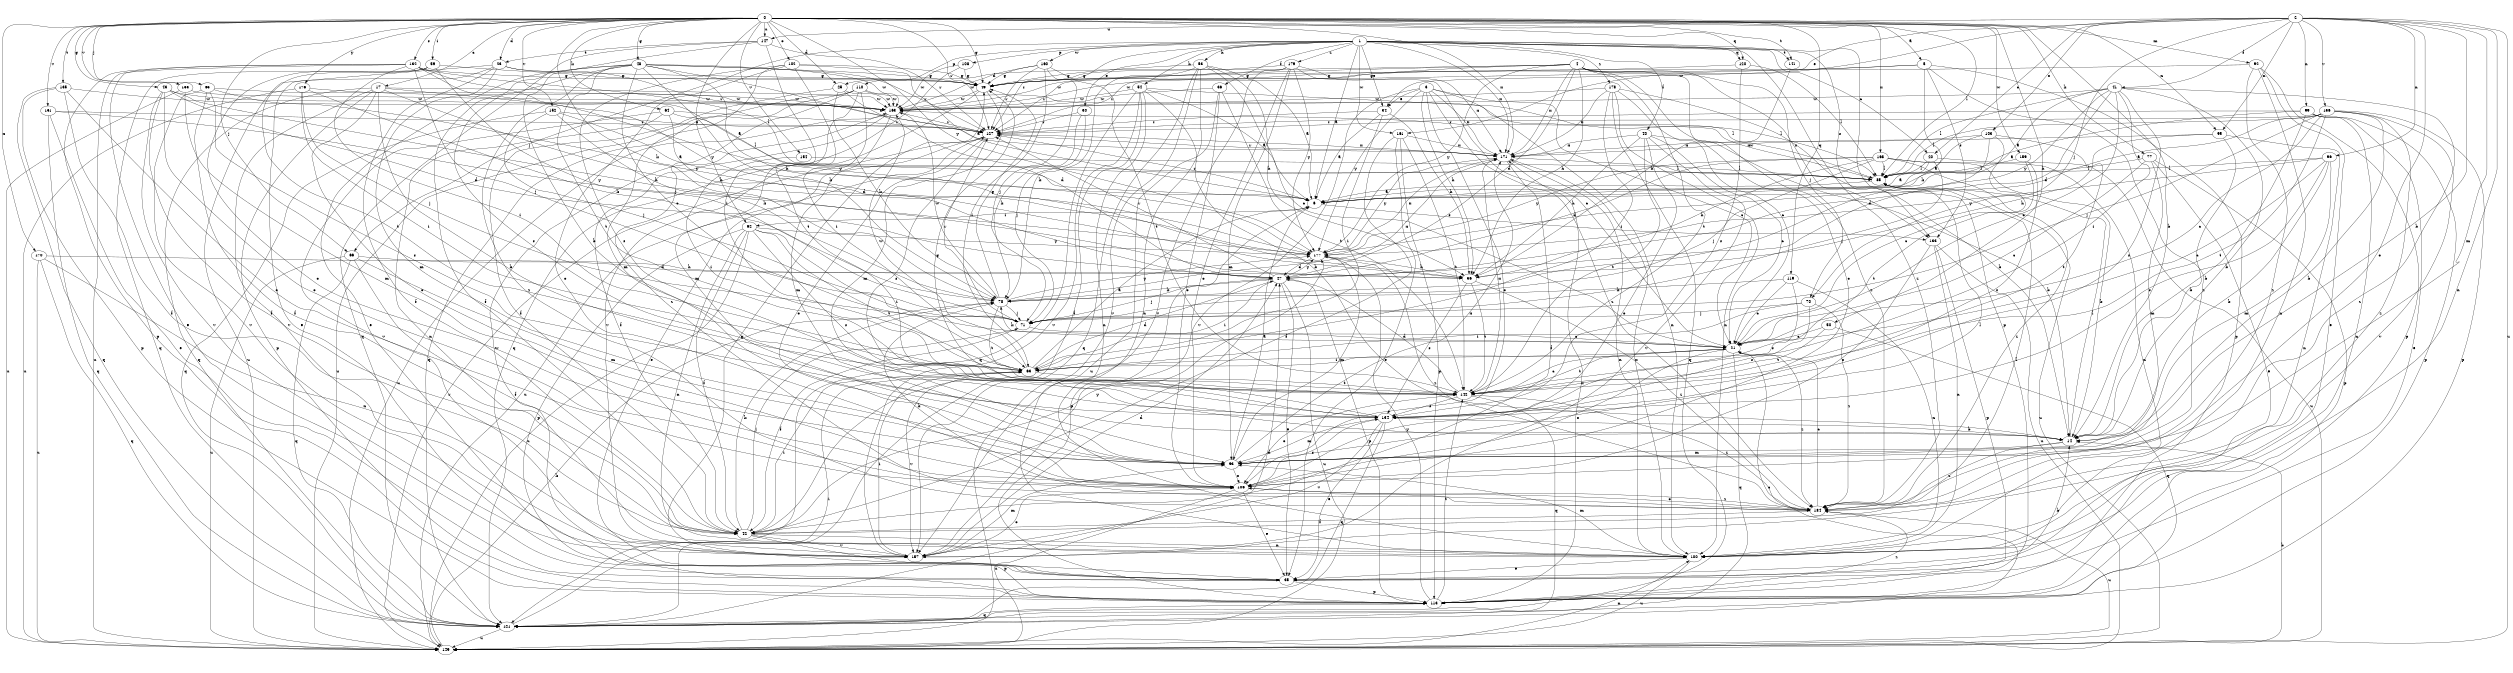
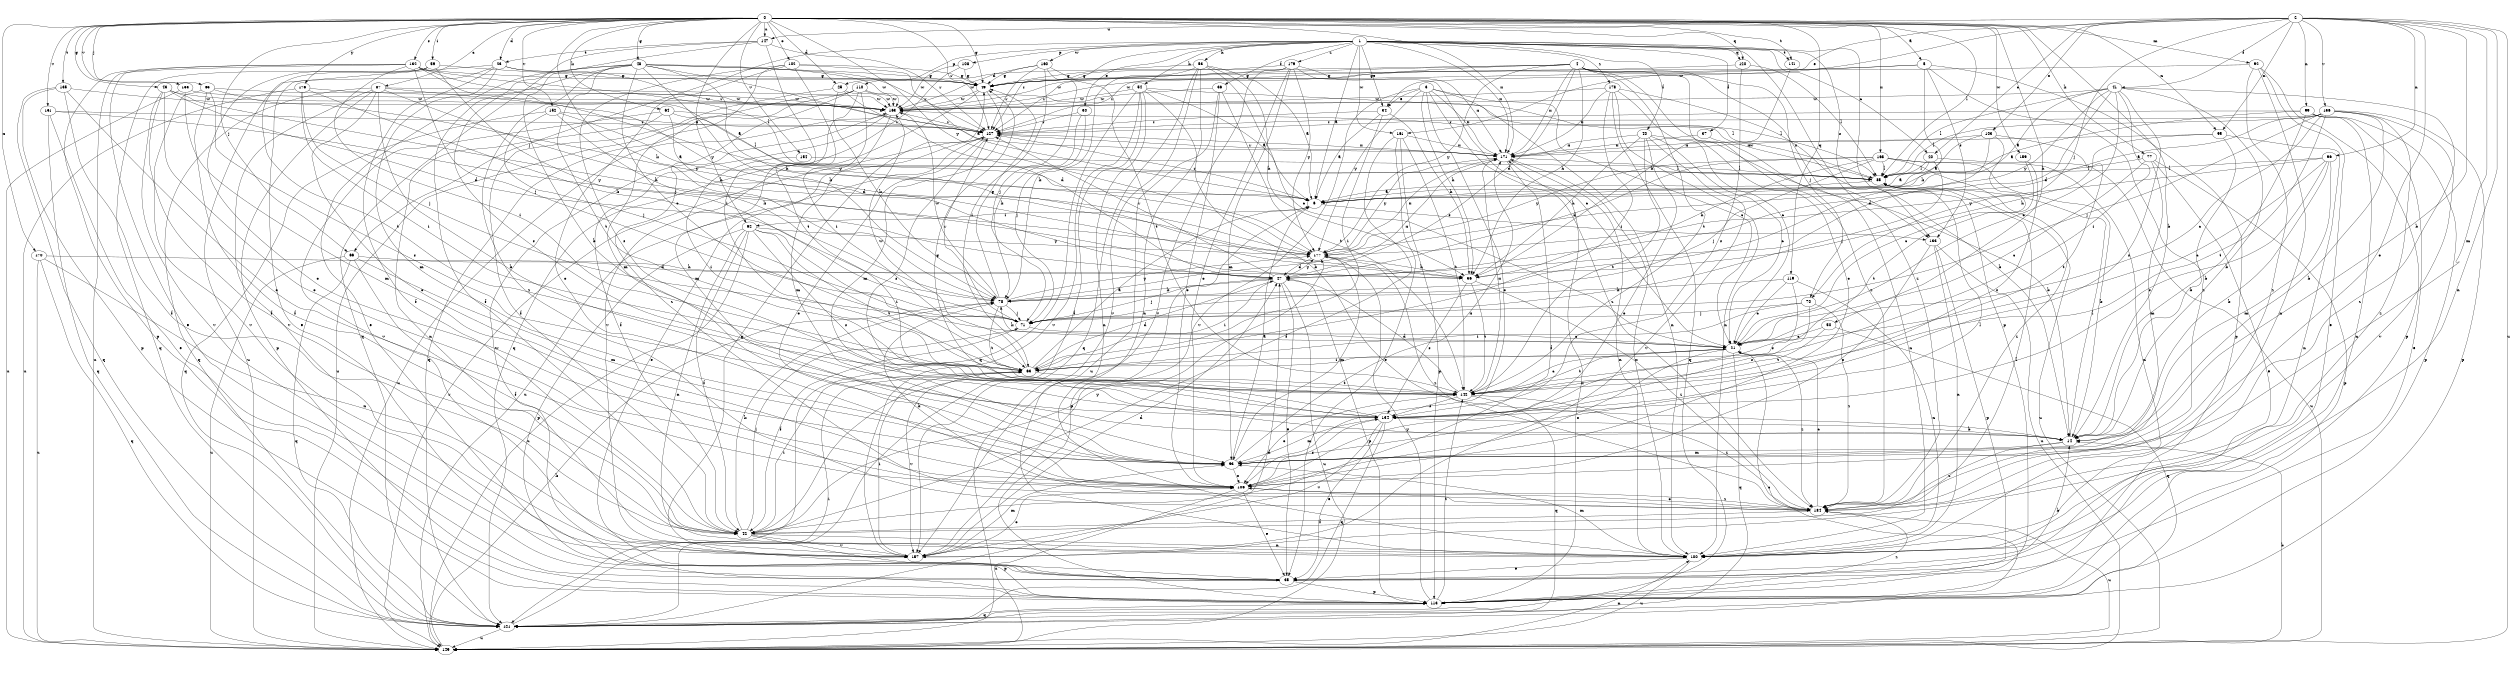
  strict digraph {
    0
    5
    14
-   17
+   17 [label=87]
    23
    25
    43
    48
    49
    50
    59
    62
    65
    66
    n15 [label=64]
    77
    78
    85
    92
    95
    102
    119
    120
    127
    132
    135
    141
    147
    151
    152
    153
    154
    159
    168
    170
    171
    176
    177
    113
    133
    184
    163
    93
    106
    56
    157
    121
    149
    35
    42
    27
    21
    142
    134
    71
    100
    63
    6
    1
    20
    30
    34
    36
+   37
    40
    53
    54
    108
    110
    160
    161
    178
    179
    2
    41
    70
    96
    99
    103
    156
    3
    4
    0 -> 5 [label=a]
    0 -> 14 [label=b]
    0 -> 17 [label=c]
    0 -> 23 [label=d]
    0 -> 25 [label=d]
    0 -> 43 [label=g]
    0 -> 48 [label=g]
    0 -> 49 [label=g]
    0 -> 50 [label=h]
    0 -> 59 [label=i]
    0 -> 62 [label=i]
    0 -> 65 [label=j]
    0 -> 66 [label=j]
    0 -> n15 [label=k]
    0 -> 77 [label=k]
    0 -> 78 [label=k]
    0 -> 85 [label=l]
    0 -> 92 [label=m]
    0 -> 95 [label=n]
    0 -> 102 [label=o]
    0 -> 119 [label=q]
    0 -> 120 [label=q]
    0 -> 127 [label=r]
    0 -> 132 [label=s]
    0 -> 135 [label=t]
    0 -> 141 [label=t]
    0 -> 147 [label=u]
    0 -> 151 [label=v]
    0 -> 152 [label=v]
    0 -> 153 [label=v]
    0 -> 154 [label=v]
    0 -> 159 [label=w]
    0 -> 168 [label=x]
    0 -> 170 [label=x]
    0 -> 171 [label=x]
    0 -> 176 [label=y]
    0 -> 177 [label=y]
    5 -> 49 [label=g]
    5 -> 78 [label=k]
    5 -> 113 [label=p]
    5 -> 133 [label=s]
    5 -> 184 [label=z]
    5 -> 163 [label=w]
    14 -> 85 [label=l]
    14 -> 184 [label=z]
    14 -> 93 [label=m]
    17 -> 14 [label=b]
    17 -> 177 [label=y]
    17 -> 113 [label=p]
    17 -> 163 [label=w]
    17 -> 106 [label=o]
    17 -> 56 [label=h]
    17 -> 157 [label=v]
    17 -> 121 [label=q]
    23 -> 49 [label=g]
    23 -> 127 [label=r]
    23 -> 93 [label=m]
    23 -> 149 [label=u]
    23 -> 35 [label=e]
    23 -> 42 [label=f]
    25 -> 78 [label=k]
    25 -> 163 [label=w]
    25 -> 42 [label=f]
    25 -> 27 [label=d]
    43 -> 163 [label=w]
    43 -> 106 [label=o]
    43 -> 56 [label=h]
    43 -> 157 [label=v]
    43 -> 42 [label=f]
    43 -> 27 [label=d]
    48 -> 49 [label=g]
    48 -> 78 [label=k]
    48 -> 127 [label=r]
    48 -> 171 [label=x]
    48 -> 184 [label=z]
    48 -> 163 [label=w]
    48 -> 56 [label=h]
    48 -> 35 [label=e]
    48 -> 42 [label=f]
    48 -> 21 [label=c]
    48 -> 142 [label=t]
    48 -> 134 [label=s]
    49 -> 163 [label=w]
    49 -> 93 [label=m]
    49 -> 157 [label=v]
    50 -> 121 [label=q]
    50 -> 21 [label=c]
    50 -> 142 [label=t]
    59 -> 49 [label=g]
    59 -> 106 [label=o]
    59 -> 121 [label=q]
    59 -> 142 [label=t]
    59 -> 71 [label=j]
    62 -> 177 [label=y]
    62 -> 113 [label=p]
    62 -> 149 [label=u]
    62 -> 42 [label=f]
    62 -> 142 [label=t]
    62 -> 134 [label=s]
    62 -> 100 [label=n]
    62 -> 63 [label=i]
    65 -> 177 [label=y]
    65 -> 163 [label=w]
    65 -> 157 [label=v]
    65 -> 42 [label=f]
    65 -> 134 [label=s]
    66 -> 93 [label=m]
    66 -> 121 [label=q]
    66 -> 149 [label=u]
    66 -> 42 [label=f]
    66 -> 27 [label=d]
    n15 -> 85 [label=l]
    n15 -> 127 [label=r]
    n15 -> 157 [label=v]
    n15 -> 27 [label=d]
    n15 -> 100 [label=n]
    77 -> 85 [label=l]
    77 -> 113 [label=p]
    77 -> 93 [label=m]
    77 -> 35 [label=e]
    77 -> 21 [label=c]
    78 -> 49 [label=g]
    78 -> 171 [label=x]
    78 -> 177 [label=y]
    78 -> 163 [label=w]
    78 -> 142 [label=t]
    78 -> 71 [label=j]
    85 -> 163 [label=w]
    85 -> 149 [label=u]
    85 -> 6 [label=a]
    92 -> 49 [label=g]
    92 -> 113 [label=p]
    92 -> 184 [label=z]
    92 -> 35 [label=e]
    92 -> 100 [label=n]
    95 -> 14 [label=b]
    95 -> 171 [label=x]
    95 -> 56 [label=h]
    95 -> 100 [label=n]
    102 -> 49 [label=g]
    102 -> 93 [label=m]
    102 -> 106 [label=o]
    102 -> 142 [label=t]
    102 -> 134 [label=s]
    102 -> 6 [label=a]
    119 -> 78 [label=k]
    119 -> 21 [label=c]
    119 -> 134 [label=s]
    119 -> 100 [label=n]
    120 -> 49 [label=g]
    120 -> 85 [label=l]
    120 -> 134 [label=s]
    127 -> 171 [label=x]
    127 -> 106 [label=o]
    127 -> 149 [label=u]
    127 -> 35 [label=e]
    127 -> 134 [label=s]
    132 -> 49 [label=g]
    132 -> 85 [label=l]
    132 -> 177 [label=y]
    132 -> 113 [label=p]
    132 -> 149 [label=u]
    132 -> 35 [label=e]
    132 -> 71 [label=j]
    132 -> 63 [label=i]
    132 -> 6 [label=a]
    135 -> 113 [label=p]
    135 -> 163 [label=w]
    135 -> 106 [label=o]
    135 -> 121 [label=q]
    135 -> 42 [label=f]
    141 -> 56 [label=h]
    147 -> 14 [label=b]
    147 -> 23 [label=t]
    147 -> 127 [label=r]
    147 -> 121 [label=q]
    147 -> 63 [label=i]
    151 -> 127 [label=r]
    151 -> 177 [label=y]
    151 -> 121 [label=q]
    151 -> 35 [label=e]
    152 -> 78 [label=k]
    152 -> 127 [label=r]
    152 -> 121 [label=q]
    152 -> 71 [label=j]
    152 -> 6 [label=a]
    153 -> 163 [label=w]
    153 -> 93 [label=m]
    153 -> 149 [label=u]
    154 -> 85 [label=l]
    154 -> 63 [label=i]
-   159 -> 85 [label=l]
    159 -> 142 [label=t]
    159 -> 134 [label=s]
    168 -> 14 [label=b]
    168 -> 85 [label=l]
    168 -> 177 [label=y]
    168 -> 184 [label=z]
    168 -> 56 [label=h]
    168 -> 27 [label=d]
    168 -> 71 [label=j]
    168 -> 100 [label=n]
    170 -> 56 [label=h]
    170 -> 121 [label=q]
    170 -> 149 [label=u]
    170 -> 100 [label=n]
    171 -> 85 [label=l]
    171 -> 127 [label=r]
    171 -> 177 [label=y]
    171 -> 42 [label=f]
    171 -> 100 [label=n]
    176 -> 78 [label=k]
    176 -> 163 [label=w]
    176 -> 149 [label=u]
    176 -> 71 [label=j]
    176 -> 63 [label=i]
    177 -> 171 [label=x]
    177 -> 184 [label=z]
    177 -> 93 [label=m]
    177 -> 56 [label=h]
    177 -> 27 [label=d]
    113 -> 171 [label=x]
    113 -> 177 [label=y]
    113 -> 184 [label=z]
    113 -> 121 [label=q]
    113 -> 142 [label=t]
    133 -> 113 [label=p]
    133 -> 106 [label=o]
    133 -> 149 [label=u]
    133 -> 100 [label=n]
    184 -> 78 [label=k]
    184 -> 106 [label=o]
    184 -> 149 [label=u]
    184 -> 42 [label=f]
    184 -> 21 [label=c]
    163 -> 127 [label=r]
    163 -> 93 [label=m]
    163 -> 149 [label=u]
    163 -> 42 [label=f]
    93 -> 85 [label=l]
    93 -> 171 [label=x]
    93 -> 106 [label=o]
    93 -> 6 [label=a]
    106 -> 184 [label=z]
    106 -> 149 [label=u]
    106 -> 35 [label=e]
    106 -> 134 [label=s]
    56 -> 184 [label=z]
    56 -> 142 [label=t]
    56 -> 134 [label=s]
    157 -> 93 [label=m]
    157 -> 106 [label=o]
    157 -> 27 [label=d]
    157 -> 63 [label=i]
    121 -> 149 [label=u]
    121 -> 27 [label=d]
    121 -> 21 [label=c]
    121 -> 63 [label=i]
    149 -> 14 [label=b]
    149 -> 78 [label=k]
    149 -> 127 [label=r]
    149 -> 100 [label=n]
    35 -> 14 [label=b]
    35 -> 49 [label=g]
    35 -> 113 [label=p]
    35 -> 163 [label=w]
    42 -> 78 [label=k]
    42 -> 85 [label=l]
    42 -> 177 [label=y]
    42 -> 113 [label=p]
    42 -> 157 [label=v]
    42 -> 71 [label=j]
    42 -> 100 [label=n]
    42 -> 63 [label=i]
    27 -> 78 [label=k]
    27 -> 127 [label=r]
    27 -> 177 [label=y]
    27 -> 113 [label=p]
    27 -> 149 [label=u]
    27 -> 35 [label=e]
    27 -> 71 [label=j]
    27 -> 63 [label=i]
    21 -> 78 [label=k]
    21 -> 184 [label=z]
    21 -> 106 [label=o]
    21 -> 121 [label=q]
    21 -> 142 [label=t]
    21 -> 63 [label=i]
    142 -> 171 [label=x]
    142 -> 184 [label=z]
    142 -> 106 [label=o]
    142 -> 121 [label=q]
    142 -> 27 [label=d]
    142 -> 21 [label=c]
    142 -> 134 [label=s]
    134 -> 14 [label=b]
    134 -> 49 [label=g]
    134 -> 93 [label=m]
    134 -> 157 [label=v]
    134 -> 121 [label=q]
    134 -> 35 [label=e]
    71 -> 127 [label=r]
    71 -> 42 [label=f]
    71 -> 21 [label=c]
    100 -> 171 [label=x]
    100 -> 93 [label=m]
    100 -> 149 [label=u]
    100 -> 35 [label=e]
    63 -> 163 [label=w]
    63 -> 157 [label=v]
    63 -> 27 [label=d]
    63 -> 142 [label=t]
    63 -> 6 [label=a]
    6 -> 62 [label=i]
    6 -> 127 [label=r]
    6 -> 113 [label=p]
    6 -> 133 [label=s]
    1 -> 66 [label=j]
    1 -> 120 [label=q]
    1 -> 127 [label=r]
    1 -> 141 [label=t]
    1 -> 171 [label=x]
    1 -> 113 [label=p]
    1 -> 133 [label=s]
    1 -> 184 [label=z]
    1 -> 6 [label=a]
    1 -> 20 [label=c]
    1 -> 30 [label=e]
    1 -> 34 [label=e]
    1 -> 36 [label=f]
+   1 -> 37 [label=f]
    1 -> 40 [label=f]
    1 -> 53 [label=h]
    1 -> 54 [label=h]
    1 -> 108 [label=p]
    1 -> 110 [label=p]
    1 -> 160 [label=w]
    1 -> 161 [label=w]
    1 -> 178 [label=z]
    1 -> 179 [label=z]
    20 -> 85 [label=l]
    20 -> 149 [label=u]
    20 -> 71 [label=j]
    20 -> 6 [label=a]
    30 -> 78 [label=k]
    30 -> 127 [label=r]
    30 -> 71 [label=j]
    34 -> 127 [label=r]
    34 -> 56 [label=h]
    34 -> 63 [label=i]
    34 -> 6 [label=a]
    36 -> 163 [label=w]
    36 -> 106 [label=o]
    36 -> 149 [label=u]
    36 -> 142 [label=t]
+   37 -> 171 [label=x]
+   37 -> 100 [label=n]
    40 -> 14 [label=b]
    40 -> 171 [label=x]
    40 -> 106 [label=o]
    40 -> 56 [label=h]
    40 -> 157 [label=v]
    40 -> 21 [label=c]
    40 -> 142 [label=t]
    53 -> 49 [label=g]
    53 -> 78 [label=k]
    53 -> 56 [label=h]
    53 -> 157 [label=v]
    53 -> 121 [label=q]
    53 -> 21 [label=c]
    53 -> 100 [label=n]
    53 -> 6 [label=a]
    54 -> 14 [label=b]
    54 -> 85 [label=l]
    54 -> 163 [label=w]
    54 -> 157 [label=v]
    54 -> 121 [label=q]
    54 -> 42 [label=f]
    54 -> 100 [label=n]
    54 -> 6 [label=a]
    108 -> 49 [label=g]
    108 -> 163 [label=w]
    108 -> 121 [label=q]
    110 -> 85 [label=l]
    110 -> 184 [label=z]
    110 -> 163 [label=w]
    110 -> 93 [label=m]
    110 -> 121 [label=q]
    110 -> 149 [label=u]
    110 -> 63 [label=i]
    160 -> 49 [label=g]
    160 -> 127 [label=r]
    160 -> 163 [label=w]
    160 -> 142 [label=t]
    160 -> 71 [label=j]
    160 -> 63 [label=i]
    161 -> 171 [label=x]
    161 -> 113 [label=p]
    161 -> 35 [label=e]
    161 -> 42 [label=f]
    161 -> 142 [label=t]
    178 -> 14 [label=b]
    178 -> 171 [label=x]
    178 -> 163 [label=w]
    178 -> 121 [label=q]
    178 -> 21 [label=c]
    178 -> 100 [label=n]
    178 -> 63 [label=i]
    179 -> 49 [label=g]
    179 -> 127 [label=r]
    179 -> 171 [label=x]
    179 -> 177 [label=y]
    179 -> 93 [label=m]
    179 -> 106 [label=o]
    179 -> 157 [label=v]
    179 -> 21 [label=c]
    2 -> 14 [label=b]
    2 -> 95 [label=n]
    2 -> 147 [label=u]
    2 -> 93 [label=m]
    2 -> 106 [label=o]
    2 -> 149 [label=u]
    2 -> 100 [label=n]
    2 -> 20 [label=c]
    2 -> 34 [label=e]
    2 -> 161 [label=w]
    2 -> 41 [label=f]
    2 -> 70 [label=j]
    2 -> 96 [label=n]
    2 -> 99 [label=n]
    2 -> 103 [label=o]
    2 -> 156 [label=v]
    41 -> 14 [label=b]
    41 -> 85 [label=l]
    41 -> 177 [label=y]
    41 -> 184 [label=z]
    41 -> 163 [label=w]
    41 -> 27 [label=d]
    41 -> 21 [label=c]
    41 -> 134 [label=s]
    41 -> 63 [label=i]
    41 -> 6 [label=a]
    70 -> 184 [label=z]
    70 -> 134 [label=s]
    70 -> 71 [label=j]
    70 -> 63 [label=i]
    96 -> 14 [label=b]
    96 -> 85 [label=l]
    96 -> 177 [label=y]
    96 -> 93 [label=m]
    96 -> 21 [label=c]
    96 -> 134 [label=s]
    99 -> 14 [label=b]
    99 -> 127 [label=r]
    99 -> 113 [label=p]
    99 -> 35 [label=e]
    99 -> 100 [label=n]
    99 -> 6 [label=a]
    103 -> 171 [label=x]
    103 -> 27 [label=d]
    103 -> 21 [label=c]
    103 -> 142 [label=t]
    103 -> 6 [label=a]
    156 -> 14 [label=b]
    156 -> 85 [label=l]
    156 -> 127 [label=r]
    156 -> 113 [label=p]
    156 -> 184 [label=z]
    156 -> 157 [label=v]
    156 -> 21 [label=c]
    156 -> 142 [label=t]
    156 -> 71 [label=j]
    156 -> 6 [label=a]
    3 -> 171 [label=x]
    3 -> 177 [label=y]
    3 -> 184 [label=z]
    3 -> 106 [label=o]
    3 -> 56 [label=h]
    3 -> 157 [label=v]
    3 -> 21 [label=c]
    3 -> 100 [label=n]
    3 -> 34 [label=e]
    4 -> 25 [label=d]
    4 -> 127 [label=r]
    4 -> 171 [label=x]
    4 -> 177 [label=y]
    4 -> 133 [label=s]
    4 -> 184 [label=z]
    4 -> 163 [label=w]
    4 -> 106 [label=o]
    4 -> 56 [label=h]
    4 -> 27 [label=d]
    4 -> 142 [label=t]
    4 -> 70 [label=j]
  }
